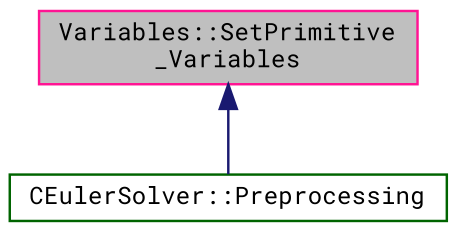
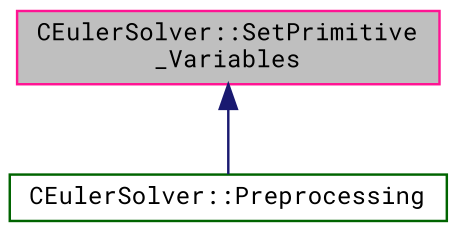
  digraph {
    rankdir=TB
    fontname="Roboto Mono"
    node [fontname="Roboto Mono" fontsize=10 shape=record style=filled]
-   n1 [color=deeppink fillcolor=grey75 fontcolor=black height=0.2 label="Variables::SetPrimitive\l_Variables" width=0.4]
+   n1 [color=deeppink fillcolor=grey75 fontcolor=black height=0.2 label="CEulerSolver::SetPrimitive\l_Variables" width=0.4]
    n2 [color=darkgreen fillcolor=white height=0.2 label="CEulerSolver::Preprocessing" width=0.4]
    n1 -> n2 [color=midnightblue dir=back fontname="Roboto Mono" fontsize=10 labelfontname=Helvetica labelfontsize=10 style=solid]
  }
